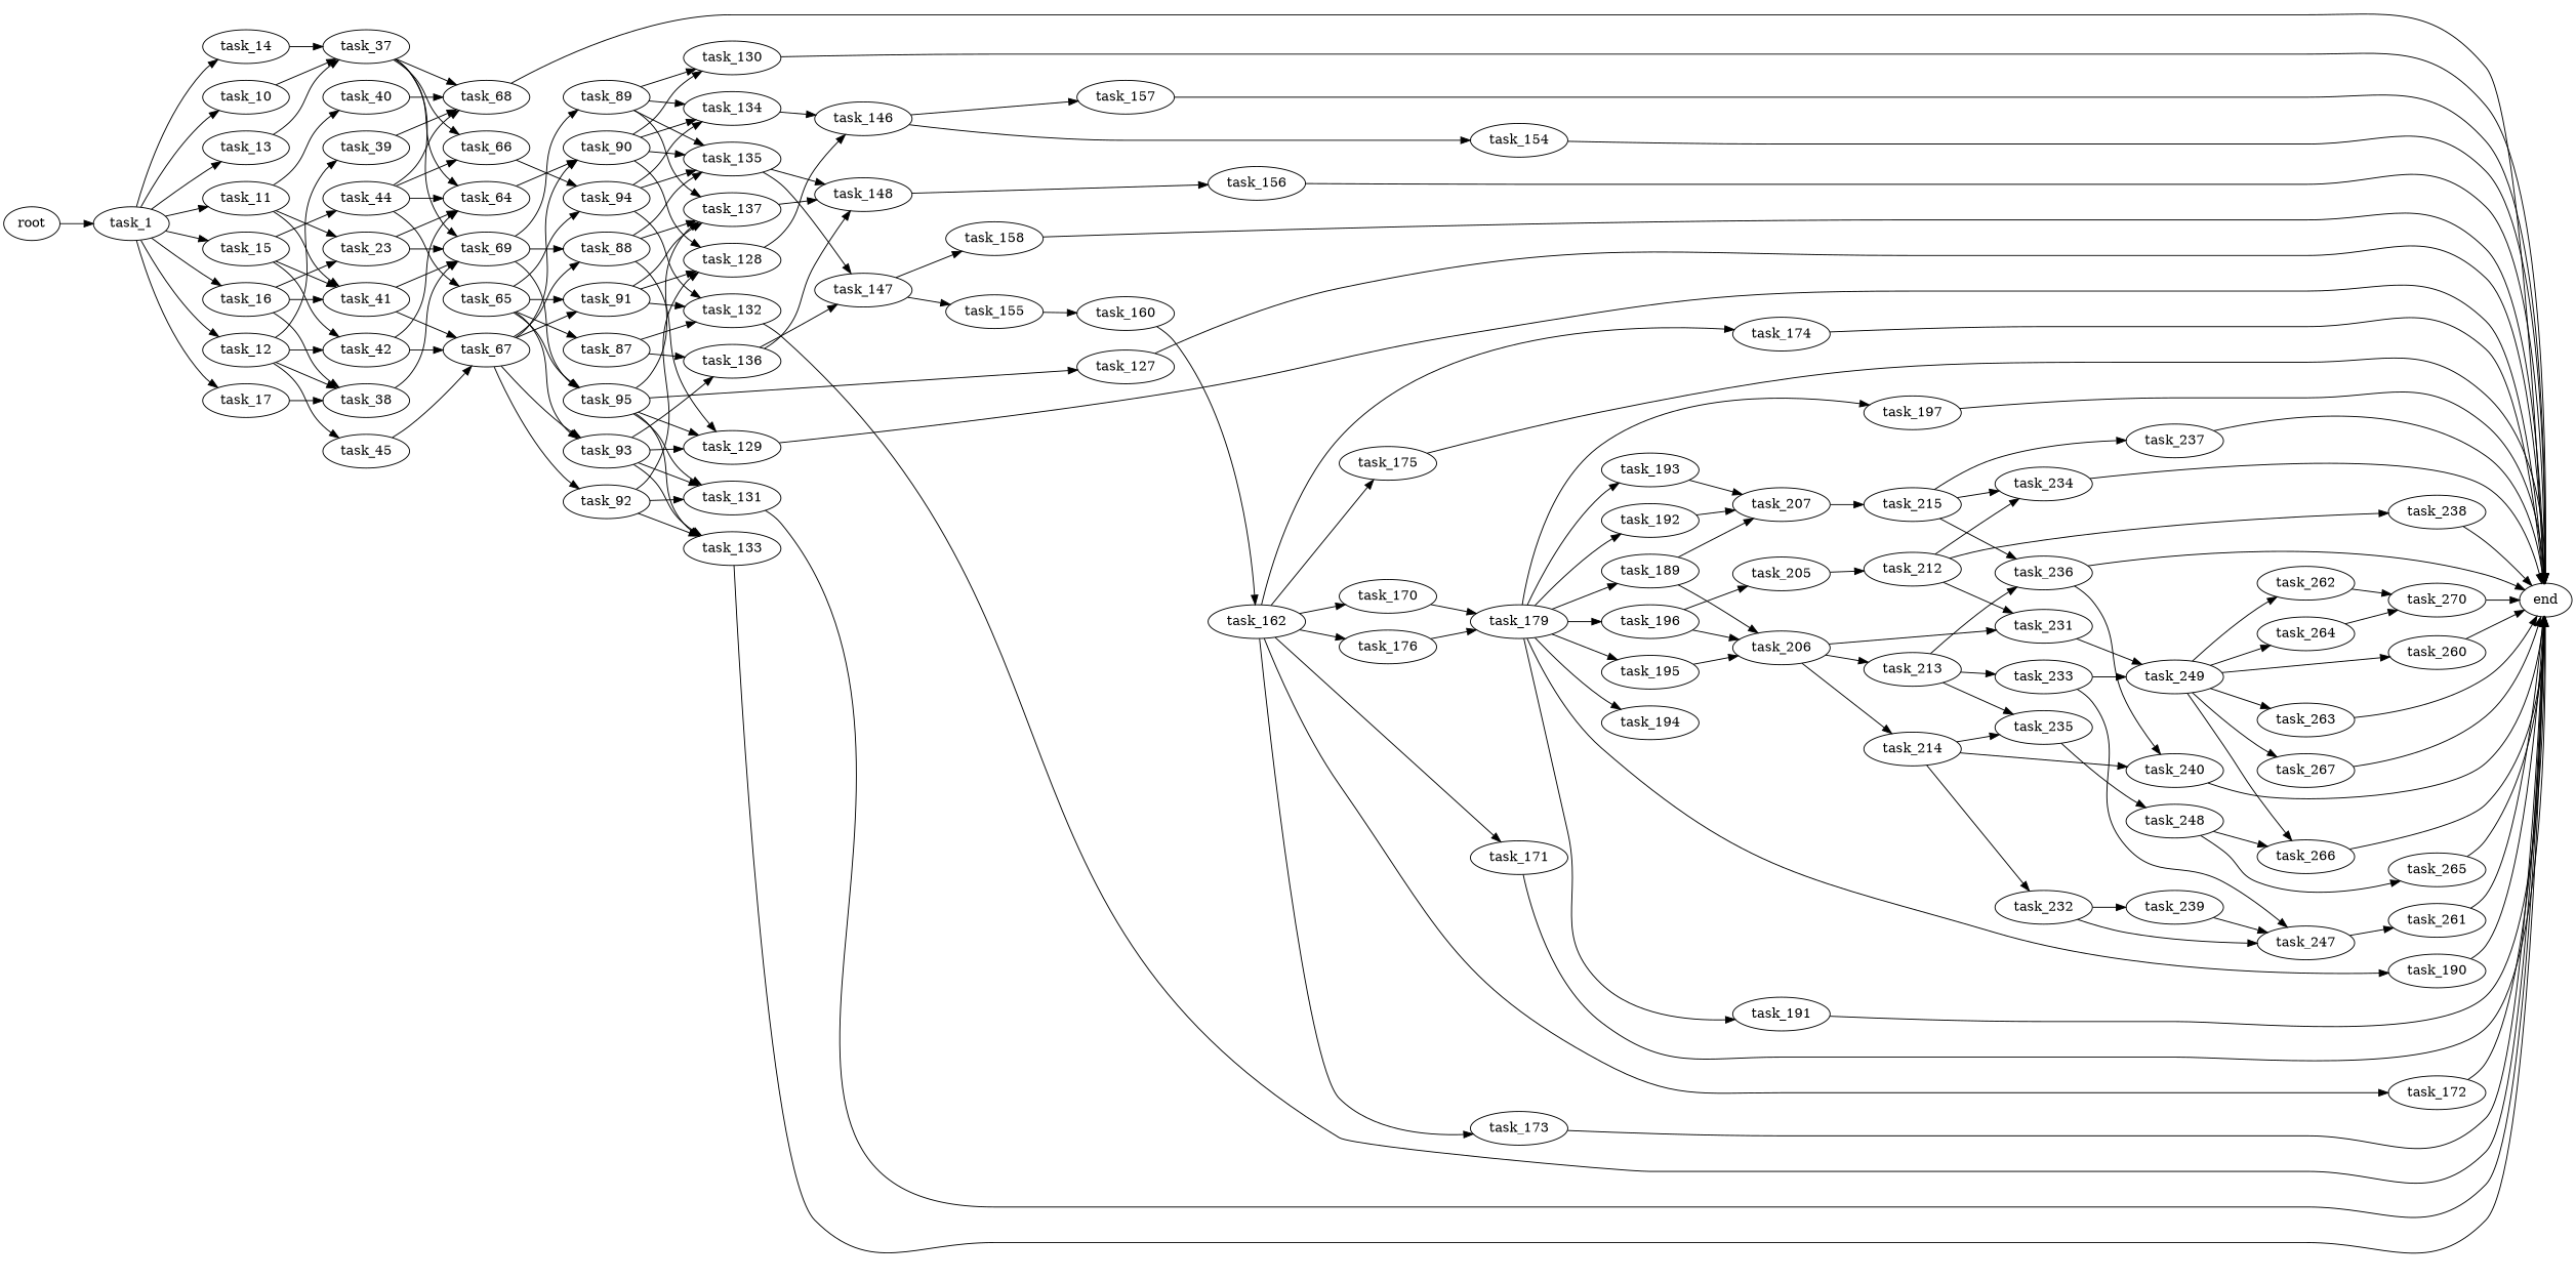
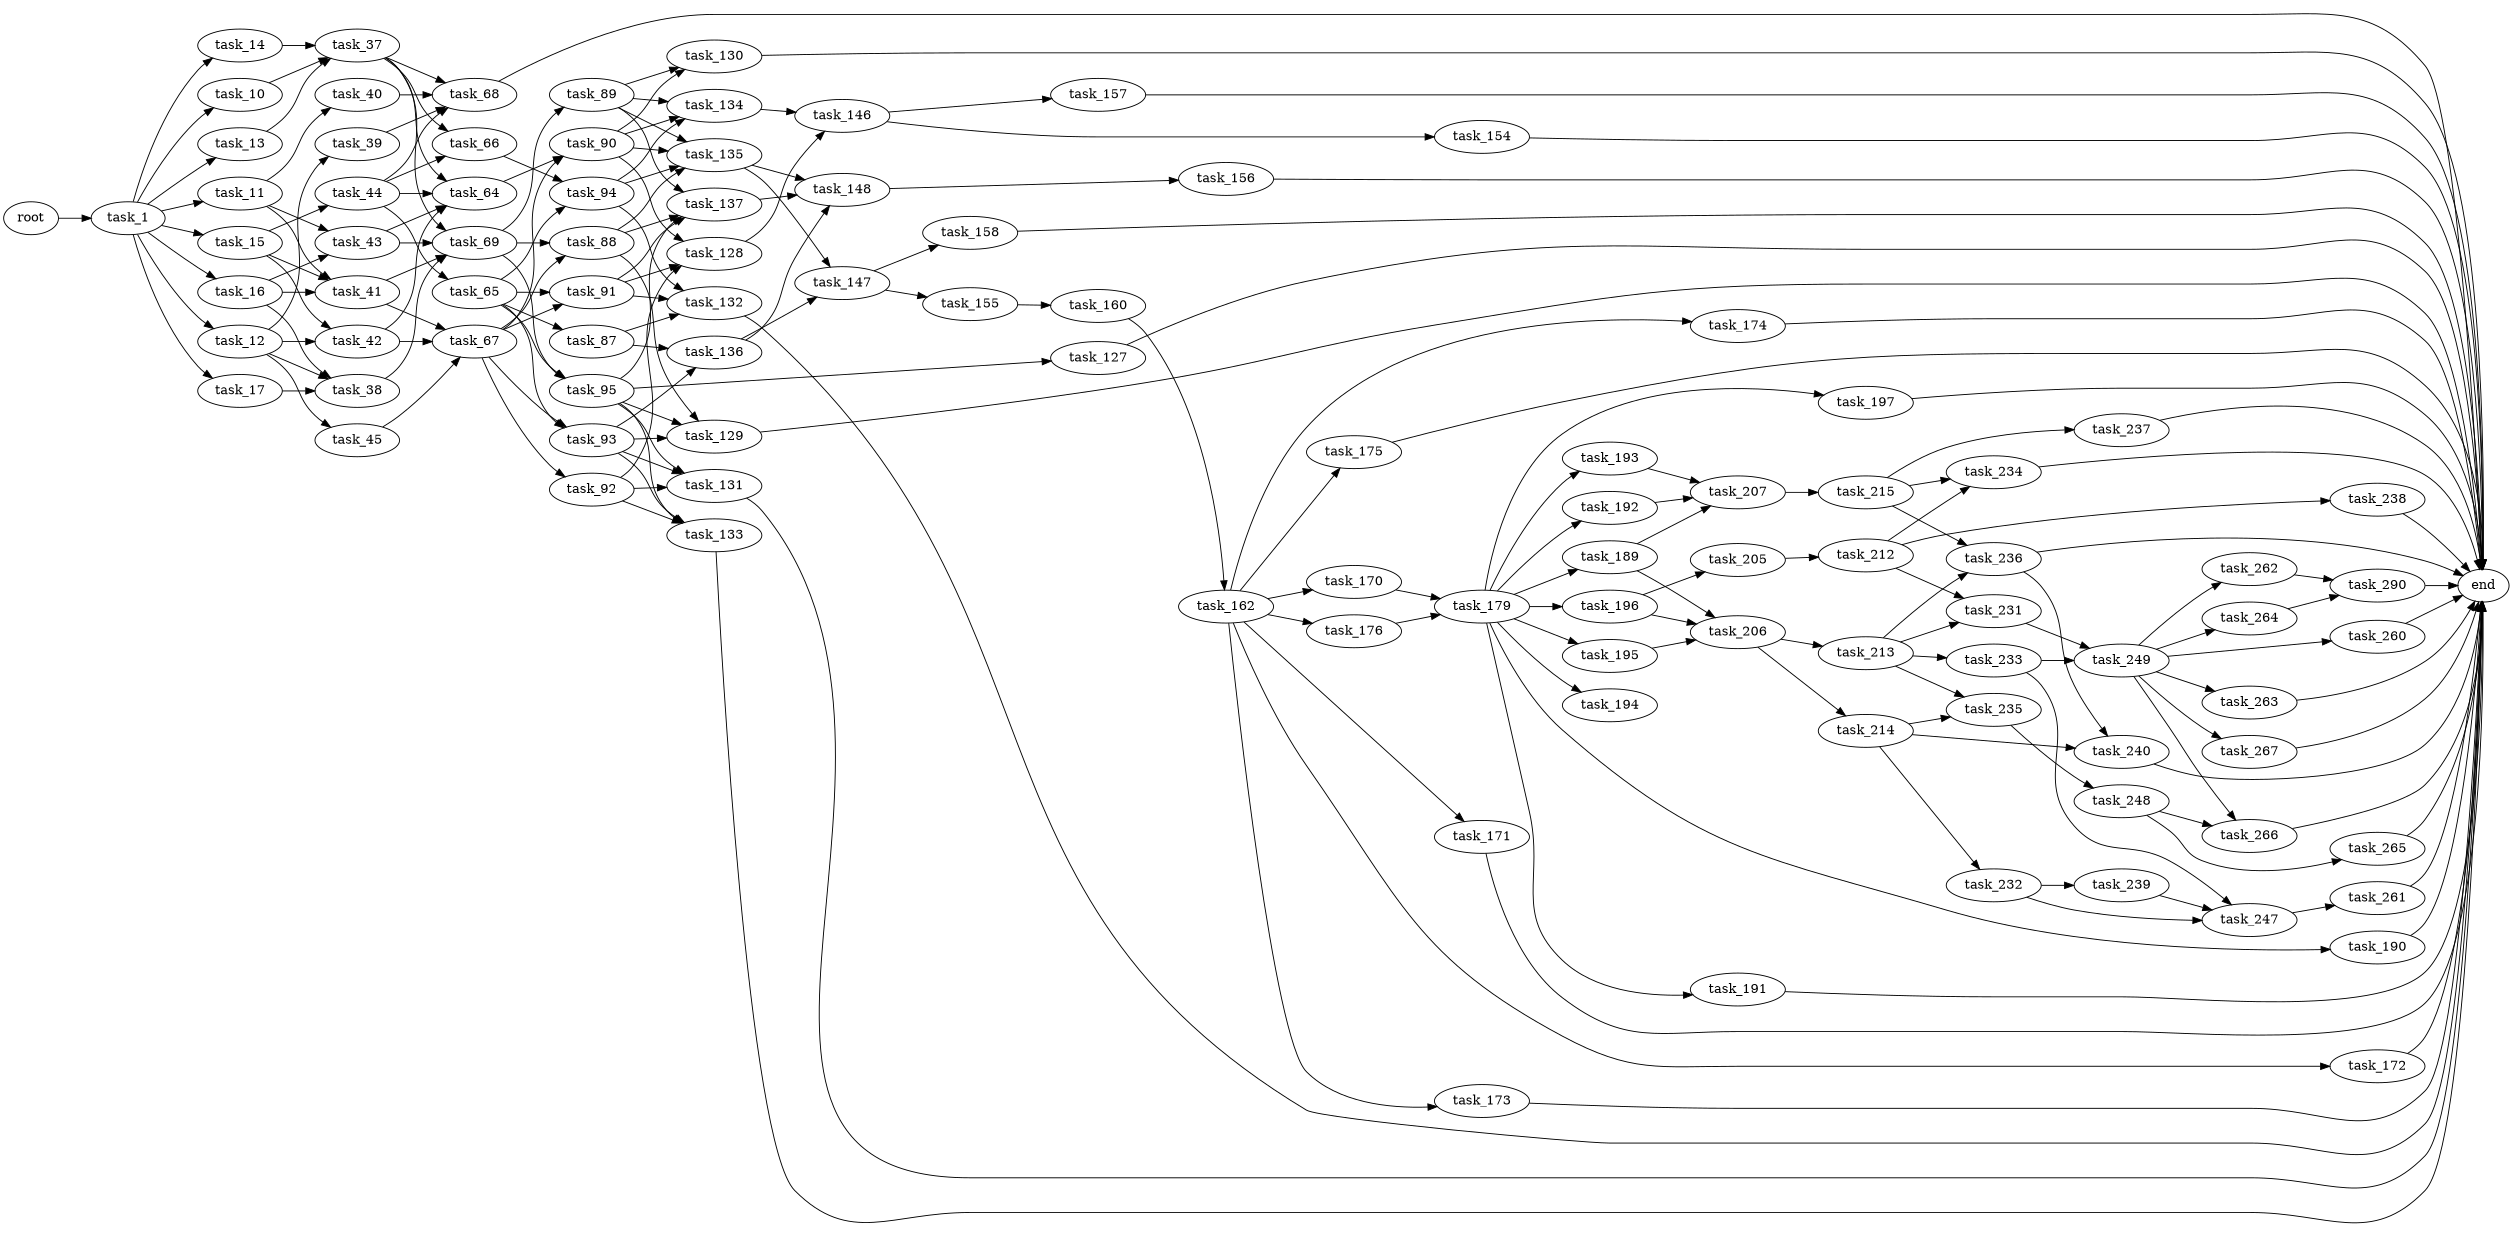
  digraph {
    rankdir=LR
    root
    task_1
    task_10
    task_11
    task_12
    task_13
    task_14
    task_15
    task_16
    task_17
    task_37
    task_40
    task_41
-   task_43 [label=task_23]
+   task_43
    task_38
    task_39
    task_42
    task_45
    task_44
    task_64
    task_66
    task_68
    task_69
    task_67
    task_65
    task_90
    task_94
    end
    task_95
    task_88
    task_89
    task_91
    task_93
    task_92
    task_87
    task_135
    task_130
    task_134
    task_128
    task_132
    task_136
    task_137
    task_129
    task_131
    task_133
    task_127
    task_147
    task_148
    task_146
    task_154
    task_157
    task_155
    task_158
    task_156
    task_160
    task_162
    task_170
    task_171
    task_172
    task_173
    task_174
    task_175
    task_176
    task_179
    task_189
    task_190
    task_191
    task_192
    task_193
    task_194
    task_195
    task_196
    task_197
    task_206
    task_207
    task_205
    task_213
    task_214
    task_215
    task_212
    task_231
    task_234
    task_238
    task_233
    task_235
    task_236
    task_232
    task_240
    task_237
    task_249
    task_247
    task_248
    task_239
    task_266
    task_260
    task_262
    task_263
    task_264
    task_267
    task_261
    task_265
-   task_270
+   task_270 [label=task_290]
    root -> task_1
    task_1 -> task_10
    task_1 -> task_11
    task_1 -> task_12
    task_1 -> task_13
    task_1 -> task_14
    task_1 -> task_15
    task_1 -> task_16
    task_1 -> task_17
    task_10 -> task_37
    task_11 -> task_40
    task_11 -> task_41
    task_11 -> task_43
    task_12 -> task_38
    task_12 -> task_39
    task_12 -> task_42
    task_12 -> task_45
    task_13 -> task_37
    task_14 -> task_37
    task_15 -> task_41
    task_15 -> task_42
    task_15 -> task_44
    task_16 -> task_41
    task_16 -> task_43
    task_16 -> task_38
    task_17 -> task_38
    task_37 -> task_64
    task_37 -> task_66
    task_37 -> task_68
    task_37 -> task_69
    task_40 -> task_68
    task_41 -> task_69
    task_41 -> task_67
    task_43 -> task_64
    task_43 -> task_69
    task_38 -> task_69
    task_39 -> task_68
    task_42 -> task_64
    task_42 -> task_67
    task_45 -> task_67
    task_44 -> task_64
    task_44 -> task_66
    task_44 -> task_68
    task_44 -> task_65
    task_64 -> task_90
    task_66 -> task_94
    task_68 -> end
    task_69 -> task_95
    task_69 -> task_88
    task_69 -> task_89
    task_67 -> task_90
    task_67 -> task_88
    task_67 -> task_91
    task_67 -> task_93
    task_67 -> task_92
    task_65 -> task_94
    task_65 -> task_95
    task_65 -> task_91
    task_65 -> task_93
    task_65 -> task_87
    task_90 -> task_135
    task_90 -> task_130
    task_90 -> task_134
    task_90 -> task_128
    task_94 -> task_135
    task_94 -> task_134
    task_94 -> task_132
    task_95 -> task_137
    task_95 -> task_129
    task_95 -> task_131
    task_95 -> task_133
    task_95 -> task_127
    task_88 -> task_135
    task_88 -> task_137
    task_88 -> task_129
    task_89 -> task_135
    task_89 -> task_130
    task_89 -> task_134
    task_89 -> task_137
    task_91 -> task_128
    task_91 -> task_132
    task_91 -> task_137
    task_93 -> task_136
    task_93 -> task_129
    task_93 -> task_131
    task_93 -> task_133
    task_92 -> task_128
    task_92 -> task_131
    task_92 -> task_133
    task_87 -> task_132
    task_87 -> task_136
    task_135 -> task_147
    task_135 -> task_148
    task_130 -> end
    task_134 -> task_146
    task_128 -> task_146
    task_132 -> end
    task_136 -> task_147
    task_136 -> task_148
    task_137 -> task_148
    task_129 -> end
    task_131 -> end
    task_133 -> end
    task_127 -> end
    task_147 -> task_155
    task_147 -> task_158
    task_148 -> task_156
    task_146 -> task_154
    task_146 -> task_157
    task_154 -> end
    task_157 -> end
    task_155 -> task_160
    task_158 -> end
    task_156 -> end
    task_160 -> task_162
    task_162 -> task_170
    task_162 -> task_171
    task_162 -> task_172
    task_162 -> task_173
    task_162 -> task_174
    task_162 -> task_175
    task_162 -> task_176
    task_170 -> task_179
    task_171 -> end
    task_172 -> end
    task_173 -> end
    task_174 -> end
    task_175 -> end
    task_176 -> task_179
    task_179 -> task_189
    task_179 -> task_190
    task_179 -> task_191
    task_179 -> task_192
    task_179 -> task_193
    task_179 -> task_194
    task_179 -> task_195
    task_179 -> task_196
    task_179 -> task_197
    task_189 -> task_206
    task_189 -> task_207
    task_190 -> end
    task_191 -> end
    task_192 -> task_207
    task_193 -> task_207
    task_195 -> task_206
    task_196 -> task_206
    task_196 -> task_205
    task_197 -> end
    task_206 -> task_213
    task_206 -> task_214
    task_207 -> task_215
    task_205 -> task_212
-   task_206 -> task_231
+   task_213 -> task_231
    task_213 -> task_233
    task_213 -> task_235
    task_213 -> task_236
    task_214 -> task_235
    task_214 -> task_232
    task_214 -> task_240
    task_215 -> task_234
    task_215 -> task_236
    task_215 -> task_237
    task_212 -> task_231
    task_212 -> task_234
    task_212 -> task_238
    task_231 -> task_249
    task_234 -> end
    task_238 -> end
    task_233 -> task_249
    task_233 -> task_247
    task_235 -> task_248
    task_236 -> end
    task_236 -> task_240
    task_232 -> task_247
    task_232 -> task_239
    task_240 -> end
    task_237 -> end
    task_249 -> task_266
    task_249 -> task_260
    task_249 -> task_262
    task_249 -> task_263
    task_249 -> task_264
    task_249 -> task_267
    task_247 -> task_261
    task_248 -> task_266
    task_248 -> task_265
    task_239 -> task_247
    task_266 -> end
    task_260 -> end
    task_262 -> task_270
    task_263 -> end
    task_264 -> task_270
    task_267 -> end
    task_261 -> end
    task_265 -> end
    task_270 -> end
  }
